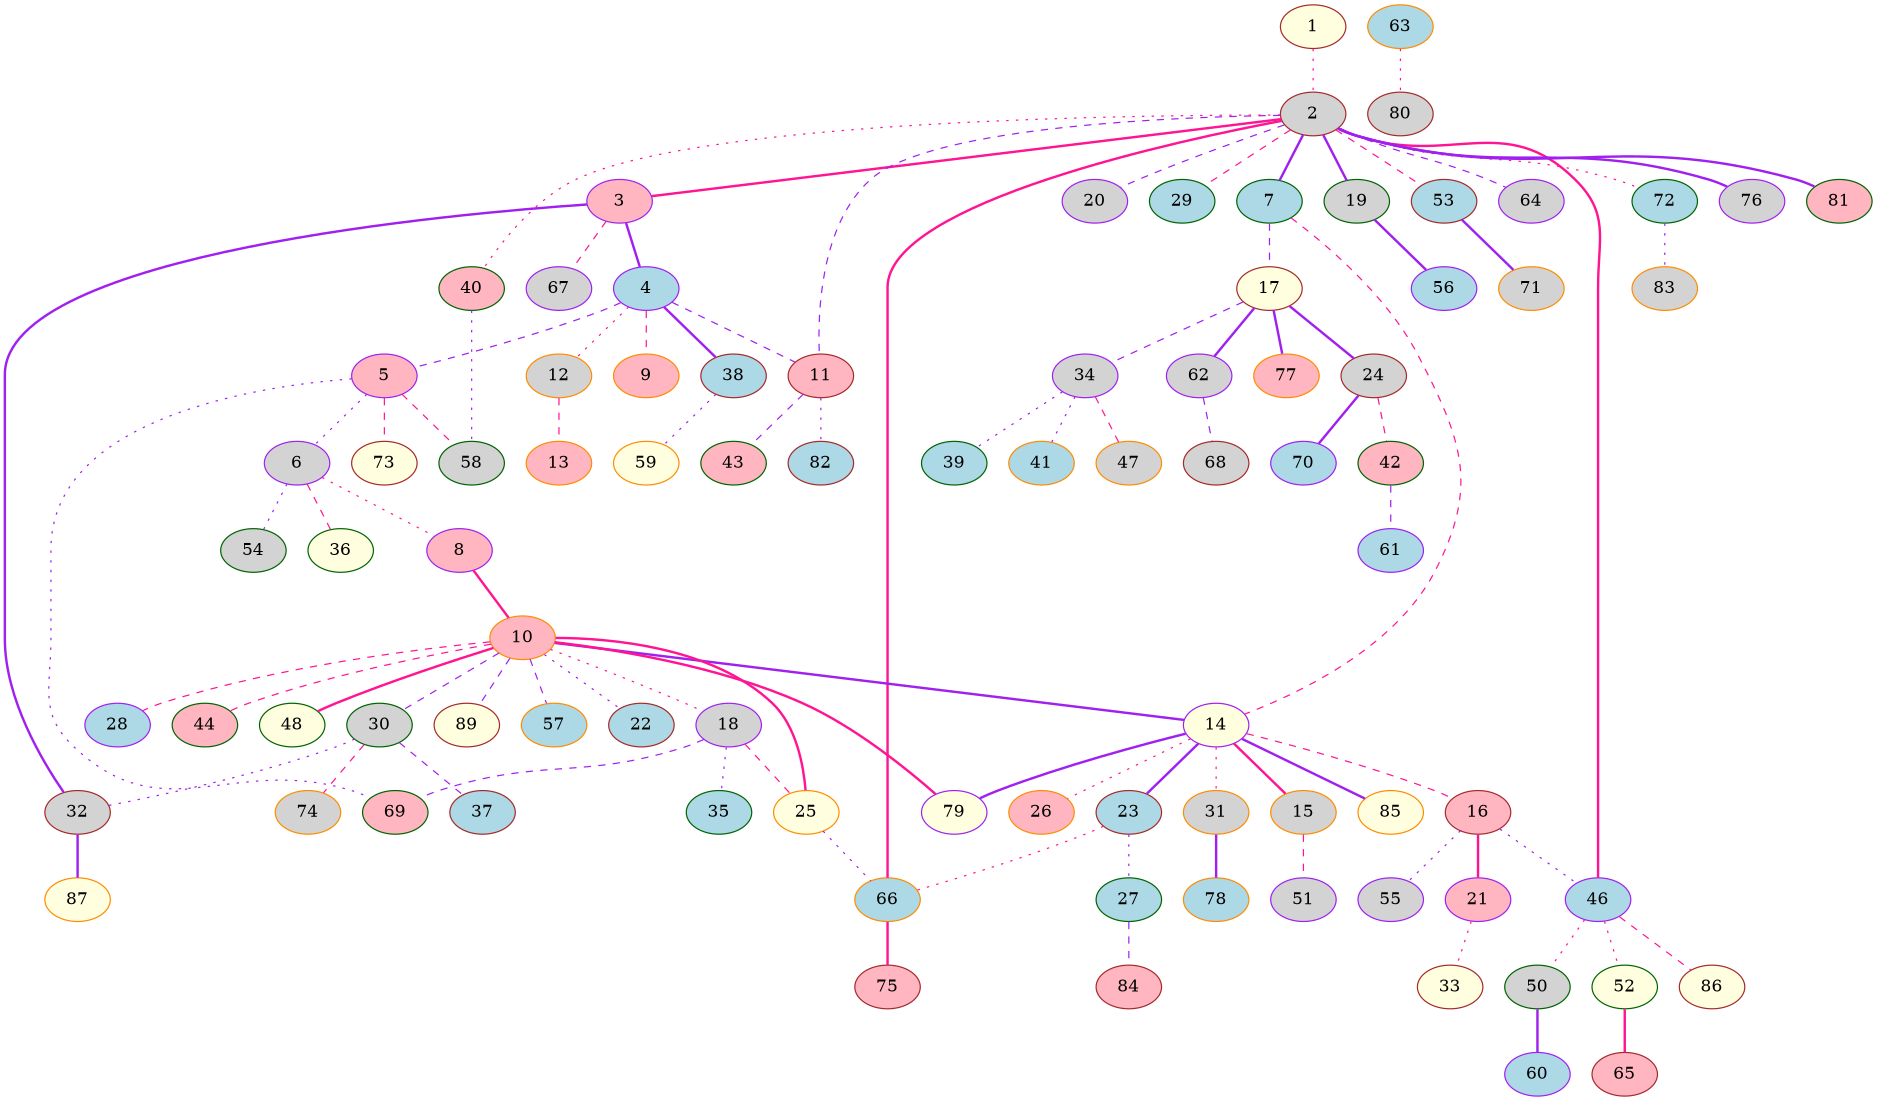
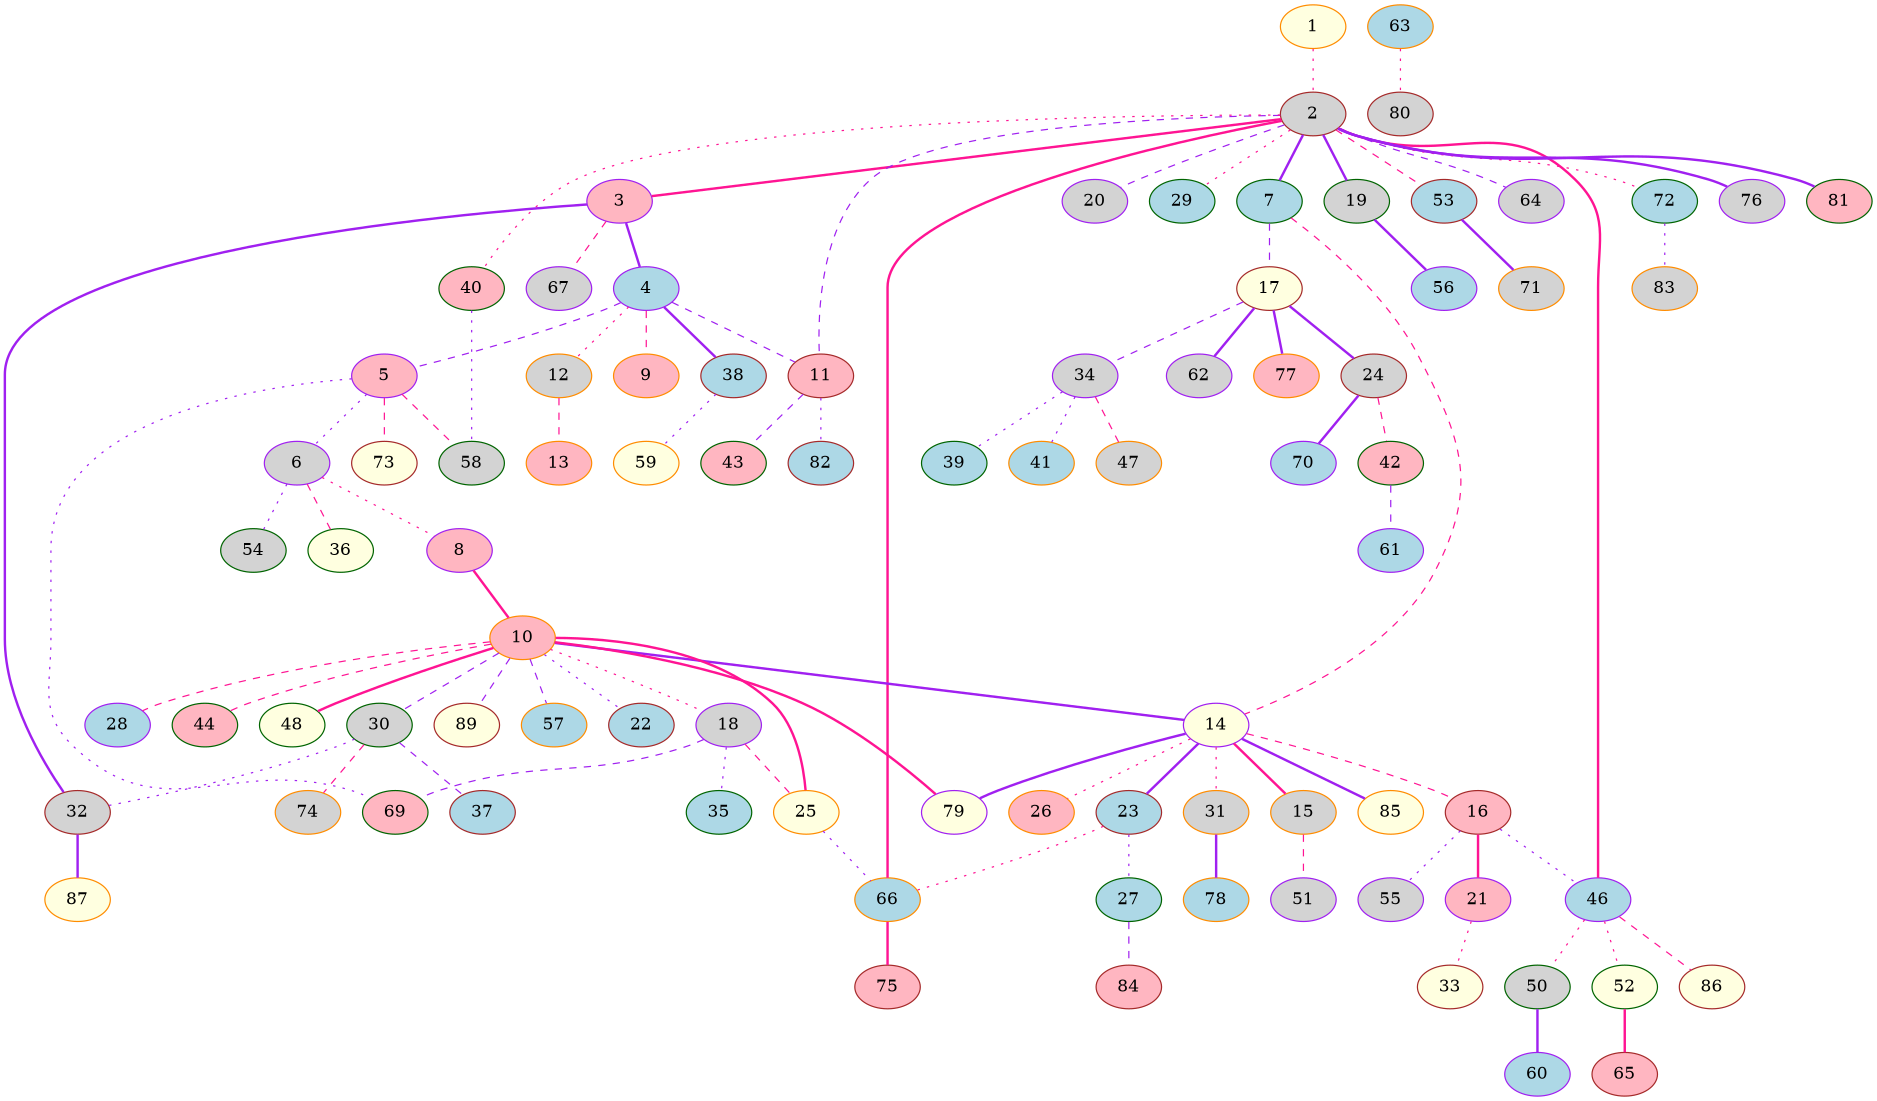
  graph {
    node [color=purple fillcolor=lightgrey style=filled]
    edge [color=purple style=dashed]
-   1 [color=brown fillcolor=lightyellow]
+   1 [color=darkorange fillcolor=lightyellow]
    2 [color=brown]
    3 [fillcolor=lightpink]
    7 [color=darkgreen fillcolor=lightblue]
    11 [color=brown fillcolor=lightpink]
    19 [color=darkgreen]
    20
    29 [color=darkgreen fillcolor=lightblue]
    40 [color=darkgreen fillcolor=lightpink]
    46 [fillcolor=lightblue]
    53 [color=brown fillcolor=lightblue]
    64
    66 [color=darkorange fillcolor=lightblue]
    72 [color=darkgreen fillcolor=lightblue]
    76
    81 [color=darkgreen fillcolor=lightpink]
    4 [fillcolor=lightblue]
    32 [color=brown]
    67
    14 [fillcolor=lightyellow]
    17 [color=brown fillcolor=lightyellow]
    43 [color=darkgreen fillcolor=lightpink]
    82 [color=brown fillcolor=lightblue]
    56 [fillcolor=lightblue]
    58 [color=darkgreen]
    50 [color=darkgreen]
    52 [color=darkgreen fillcolor=lightyellow]
    86 [color=brown fillcolor=lightyellow]
    71 [color=darkorange]
    63 [color=darkorange fillcolor=lightblue]
    80 [color=brown]
    75 [color=brown fillcolor=lightpink]
    83 [color=darkorange]
    5 [fillcolor=lightpink]
    9 [color=darkorange fillcolor=lightpink]
    12 [color=darkorange]
    38 [color=brown fillcolor=lightblue]
    87 [color=darkorange fillcolor=lightyellow]
    6
    69 [color=darkgreen fillcolor=lightpink]
    73 [color=brown fillcolor=lightyellow]
    13 [color=darkorange fillcolor=lightpink]
    59 [color=darkorange fillcolor=lightyellow]
    8 [fillcolor=lightpink]
    36 [color=darkgreen fillcolor=lightyellow]
    54 [color=darkgreen]
    10 [color=darkorange fillcolor=lightpink]
    79 [fillcolor=lightyellow]
    15 [color=darkorange]
    16 [color=brown fillcolor=lightpink]
    23 [color=brown fillcolor=lightblue]
    26 [color=darkorange fillcolor=lightpink]
    31 [color=darkorange]
    85 [color=darkorange fillcolor=lightyellow]
    24 [color=brown]
    34
    62
    77 [color=darkorange fillcolor=lightpink]
    18
    22 [color=brown fillcolor=lightblue]
    25 [color=darkorange fillcolor=lightyellow]
    28 [fillcolor=lightblue]
    30 [color=darkgreen]
    44 [color=darkgreen fillcolor=lightpink]
    48 [color=darkgreen fillcolor=lightyellow]
    n66 [color=brown fillcolor=lightyellow label=89]
    57 [color=darkorange fillcolor=lightblue]
    35 [color=darkgreen fillcolor=lightblue]
    37 [color=brown fillcolor=lightblue]
    74 [color=darkorange]
    51
    21 [fillcolor=lightpink]
    55
    27 [color=darkgreen fillcolor=lightblue]
    78 [color=darkorange fillcolor=lightblue]
    33 [color=brown fillcolor=lightyellow]
    42 [color=darkgreen fillcolor=lightpink]
    70 [fillcolor=lightblue]
    39 [color=darkgreen fillcolor=lightblue]
    41 [color=darkorange fillcolor=lightblue]
    47 [color=darkorange]
-   68 [color=brown]
    84 [color=brown fillcolor=lightpink]
    61 [fillcolor=lightblue]
    60 [fillcolor=lightblue]
    65 [color=brown fillcolor=lightpink]
    1 -- 2 [color=deeppink style=dotted]
    2 -- 3 [color=deeppink style=bold]
    2 -- 7 [style=bold]
    2 -- 11
    2 -- 19 [style=bold]
    2 -- 20
-   2 -- 29 [color=deeppink]
+   2 -- 29 [color=deeppink style=dotted]
    2 -- 40 [color=deeppink style=dotted]
    2 -- 46 [color=deeppink style=bold]
    2 -- 53 [color=deeppink]
    2 -- 64
    2 -- 66 [color=deeppink style=bold]
    2 -- 72 [color=deeppink style=dotted]
    2 -- 76 [style=bold]
    2 -- 81 [style=bold]
    3 -- 4 [style=bold]
    3 -- 32 [style=bold]
    3 -- 67 [color=deeppink]
    7 -- 14 [color=deeppink]
    7 -- 17
    11 -- 43
    11 -- 82 [style=dotted]
    19 -- 56 [style=bold]
    40 -- 58 [style=dotted]
    46 -- 50 [color=deeppink style=dotted]
    46 -- 52 [color=deeppink style=dotted]
    46 -- 86 [color=deeppink]
    53 -- 71 [style=bold]
    66 -- 75 [color=deeppink style=bold]
    72 -- 83 [style=dotted]
    4 -- 11
    4 -- 5
    4 -- 9 [color=deeppink]
    4 -- 12 [color=deeppink style=dotted]
    4 -- 38 [style=bold]
    32 -- 87 [style=bold]
    14 -- 79 [style=bold]
    14 -- 15 [color=deeppink style=bold]
    14 -- 16 [color=deeppink]
    14 -- 23 [style=bold]
    14 -- 26 [color=deeppink style=dotted]
    14 -- 31 [color=deeppink style=dotted]
    14 -- 85 [style=bold]
    17 -- 24 [style=bold]
    17 -- 34
    17 -- 62 [style=bold]
    17 -- 77 [style=bold]
    50 -- 60 [style=bold]
    52 -- 65 [color=deeppink style=bold]
    63 -- 80 [color=deeppink style=dotted]
    5 -- 58 [color=deeppink]
    5 -- 6 [style=dotted]
    5 -- 69 [style=dotted]
    5 -- 73 [color=deeppink]
    12 -- 13 [color=deeppink]
    38 -- 59 [style=dotted]
    6 -- 8 [color=deeppink style=dotted]
    6 -- 36 [color=deeppink]
    6 -- 54 [style=dotted]
    8 -- 10 [color=deeppink style=bold]
    10 -- 14 [style=bold]
    10 -- 79 [color=deeppink style=bold]
    10 -- 18 [color=deeppink style=dotted]
    10 -- 22 [style=dotted]
    10 -- 25 [color=deeppink style=bold]
    10 -- 28 [color=deeppink]
    10 -- 30
    10 -- 44 [color=deeppink]
    10 -- 48 [color=deeppink style=bold]
    10 -- n66
    10 -- 57
    15 -- 51 [color=deeppink]
    16 -- 46 [style=dotted]
    16 -- 21 [color=deeppink style=bold]
    16 -- 55 [style=dotted]
    23 -- 66 [color=deeppink style=dotted]
    23 -- 27 [style=dotted]
    31 -- 78 [style=bold]
    24 -- 42 [color=deeppink]
    24 -- 70 [style=bold]
    34 -- 39 [style=dotted]
    34 -- 41 [style=dotted]
    34 -- 47 [color=deeppink]
-   62 -- 68
    18 -- 69
    18 -- 25 [color=deeppink]
    18 -- 35 [style=dotted]
    25 -- 66 [style=dotted]
    30 -- 32 [style=dotted]
    30 -- 37
    30 -- 74 [color=deeppink]
    21 -- 33 [color=deeppink style=dotted]
    27 -- 84
    42 -- 61
  }
